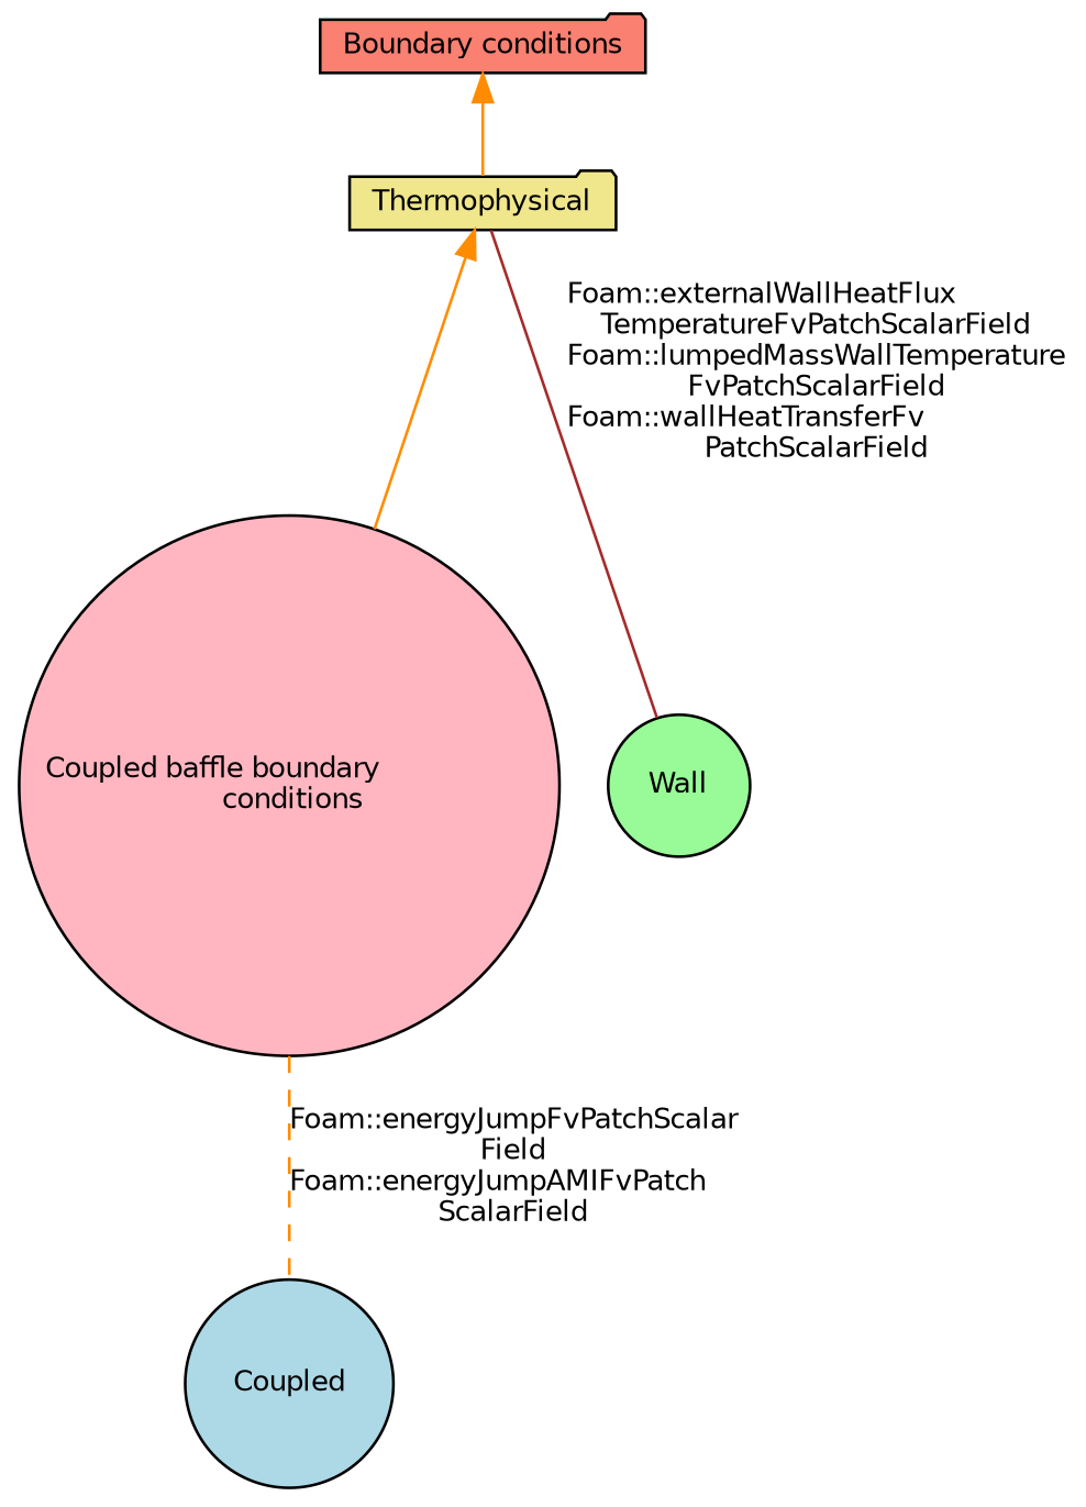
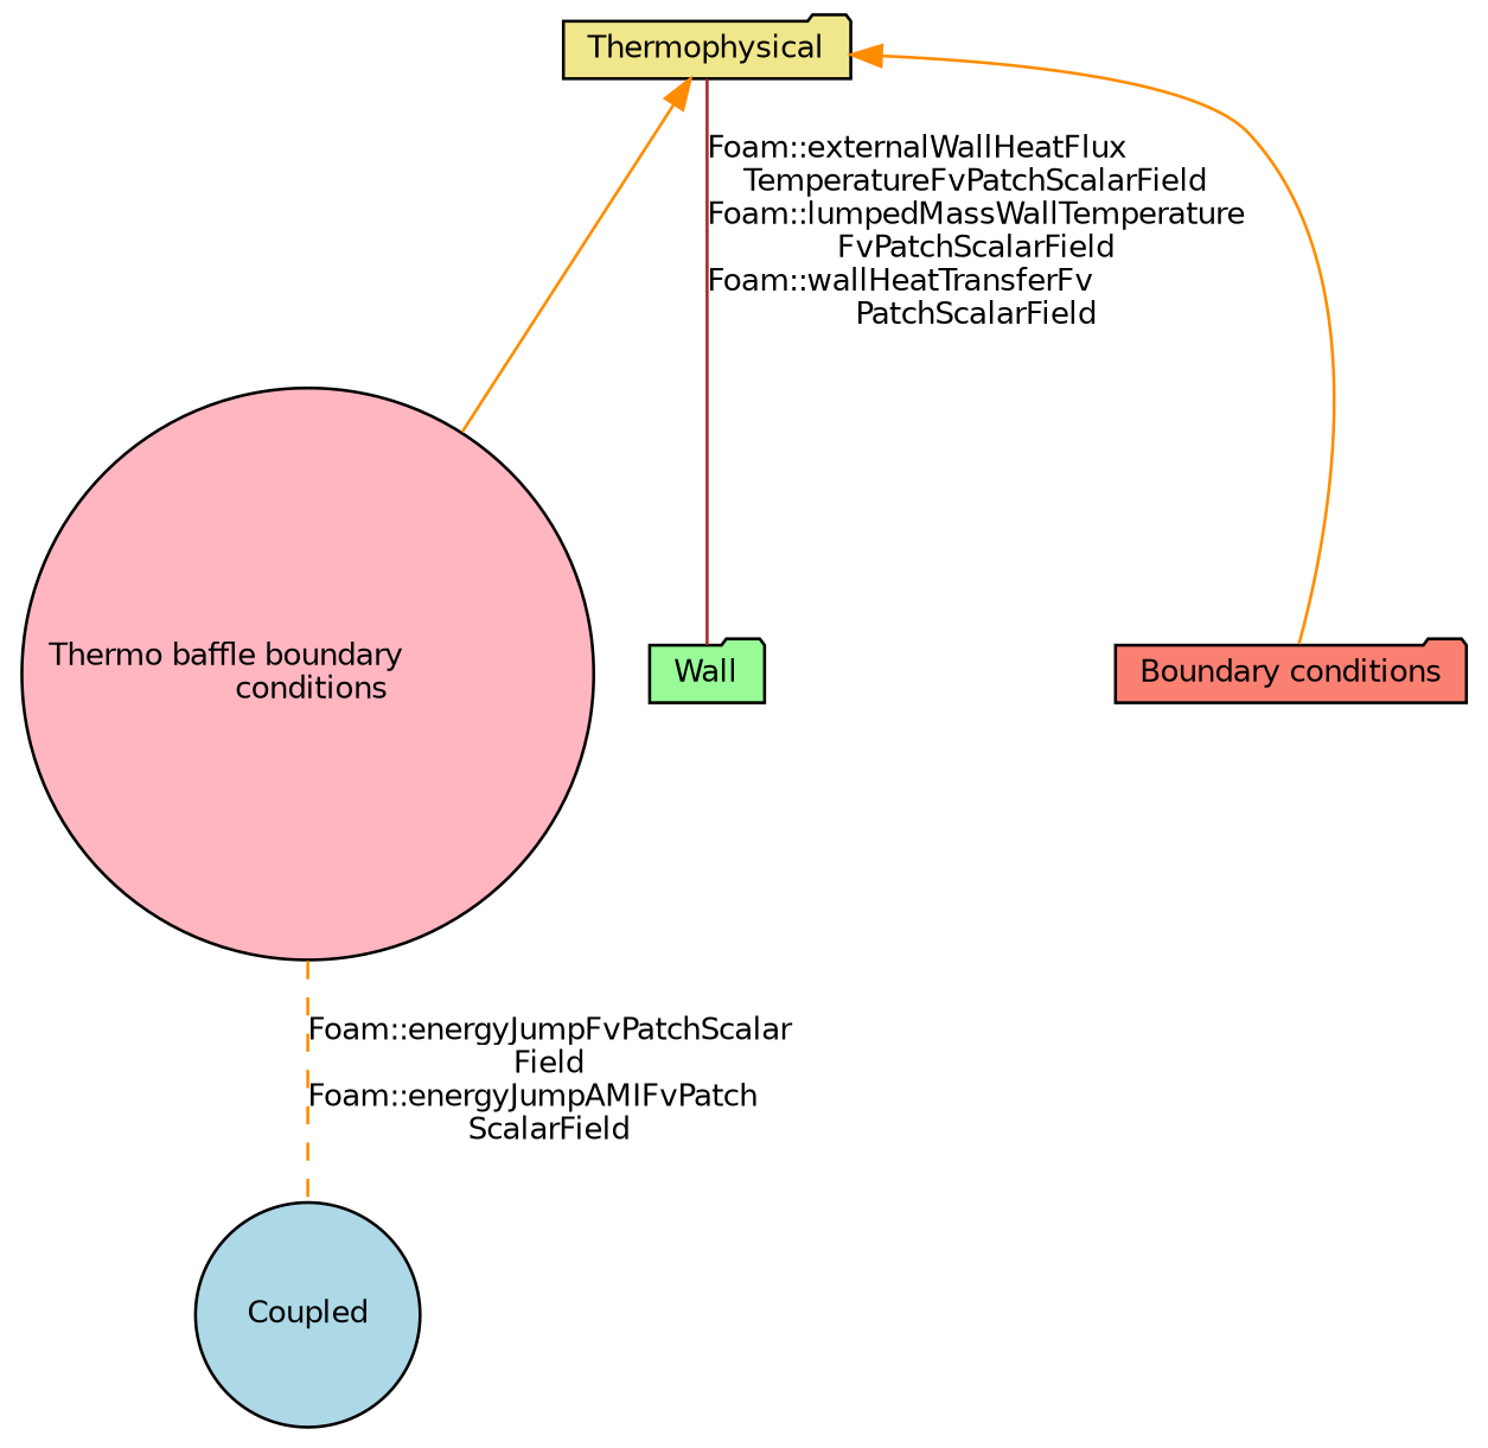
  digraph {
    rankdir=TB
    node [color=black fontname=Helvetica fontsize=10 shape=folder style=filled]
    edge [color=darkorange dir=back fontname=Helvetica fontsize=10 labelfontname=Helvetica labelfontsize=10 shape=plaintext style=solid]
    n1 [fillcolor=khaki fontcolor=black height=0.2 label=Thermophysical width=0.4]
-   n2 [fillcolor=lightpink height=0.2 label="Coupled baffle boundary\l conditions" shape=circle width=0.4]
-   n3 [fillcolor=palegreen height=0.2 label=Wall shape=circle width=0.4]
+   n2 [fillcolor=lightpink height=0.2 label="Thermo baffle boundary\l conditions" shape=circle width=0.4]
+   n3 [fillcolor=palegreen height=0.2 label=Wall width=0.4]
    n4 [fillcolor=lightblue height=0.2 label=Coupled shape=circle width=0.4]
    n5 [fillcolor=salmon height=0.2 label="Boundary conditions" width=0.4]
    n1 -> n2
    n1 -> n3 [color=brown dir=none label="Foam::externalWallHeatFlux\lTemperatureFvPatchScalarField\nFoam::lumpedMassWallTemperature\lFvPatchScalarField\nFoam::wallHeatTransferFv\lPatchScalarField"]
    n2 -> n4 [dir=none label="Foam::energyJumpFvPatchScalar\lField\nFoam::energyJumpAMIFvPatch\lScalarField" style=dashed]
-   n5 -> n1
+   n1 -> n5
  }
